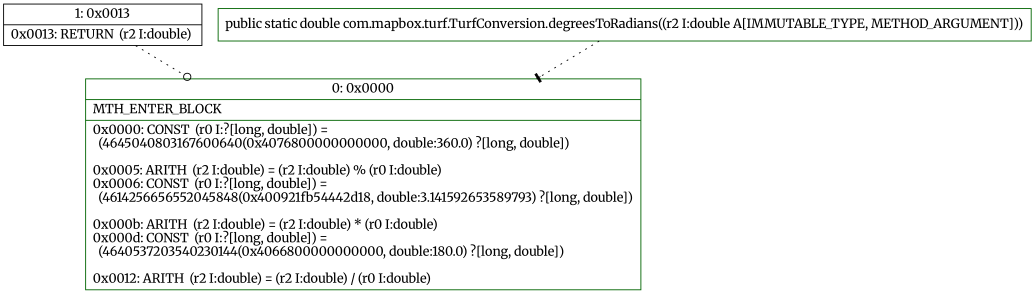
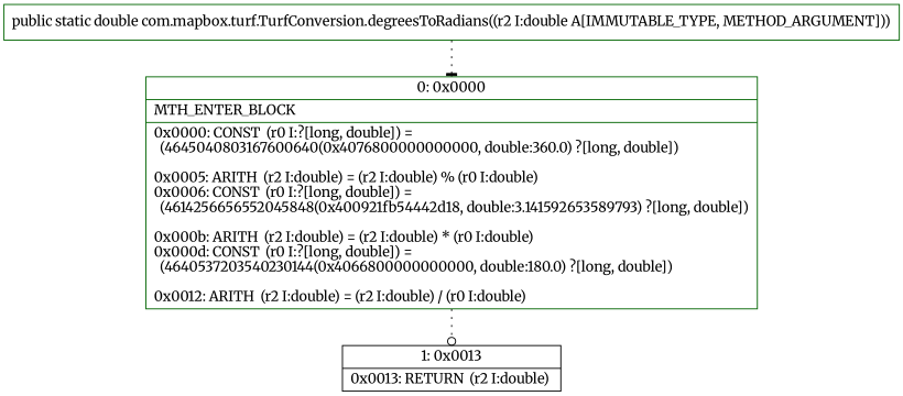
  digraph {
    fontname=Merriweather
    node [shape=record color=darkgreen fontname=Merriweather]
    edge [style=dotted fontname=Merriweather]
    n1 [label="{0\:\ 0x0000|MTH_ENTER_BLOCK\l|0x0000: CONST  (r0 I:?[long, double]) = \l  (4645040803167600640(0x4076800000000000, double:360.0) ?[long, double])\l \l0x0005: ARITH  (r2 I:double) = (r2 I:double) % (r0 I:double) \l0x0006: CONST  (r0 I:?[long, double]) = \l  (4614256656552045848(0x400921fb54442d18, double:3.141592653589793) ?[long, double])\l \l0x000b: ARITH  (r2 I:double) = (r2 I:double) * (r0 I:double) \l0x000d: CONST  (r0 I:?[long, double]) = \l  (4640537203540230144(0x4066800000000000, double:180.0) ?[long, double])\l \l0x0012: ARITH  (r2 I:double) = (r2 I:double) \/ (r0 I:double) \l}"]
    n2 [label="{1\:\ 0x0013|0x0013: RETURN  (r2 I:double) \l}" color=black]
    n3 [label="{public static double com.mapbox.turf.TurfConversion.degreesToRadians((r2 I:double A[IMMUTABLE_TYPE, METHOD_ARGUMENT])) }"]
-   n2 -> n1 [arrowhead=odot]
+   n1 -> n2 [arrowhead=odot]
    n3 -> n1 [arrowhead=tee]
  }
